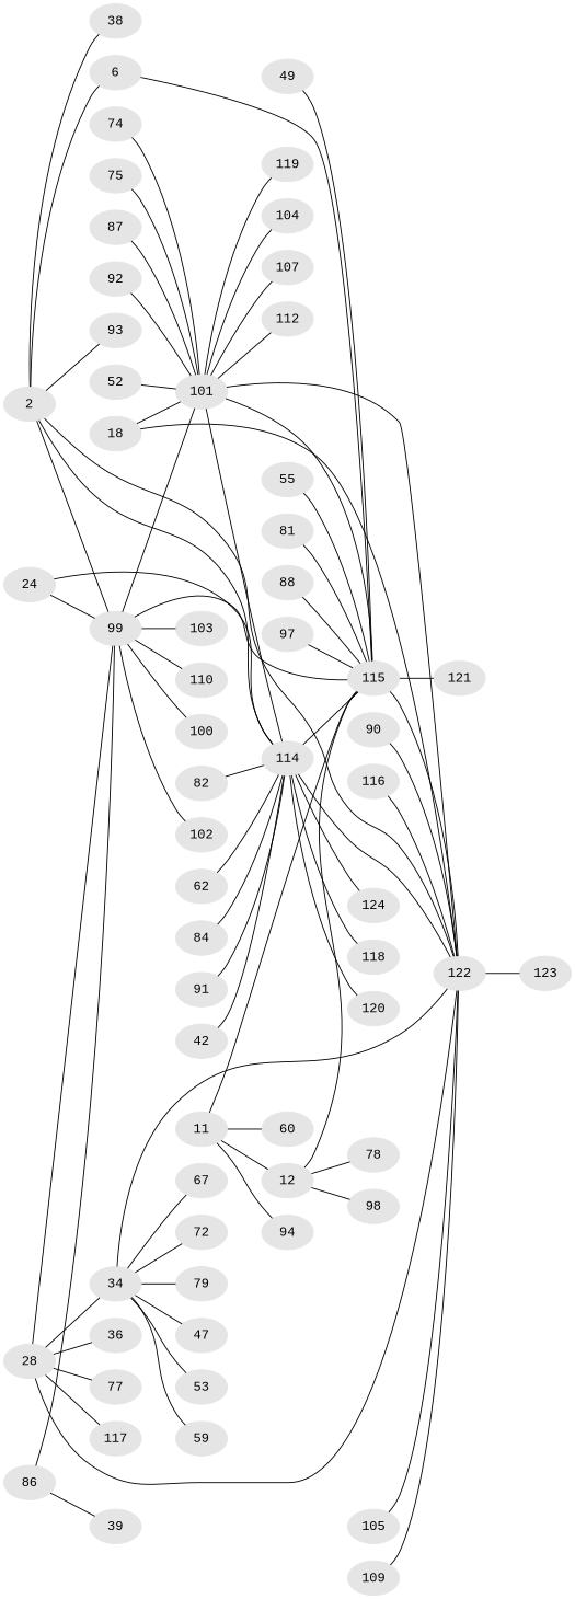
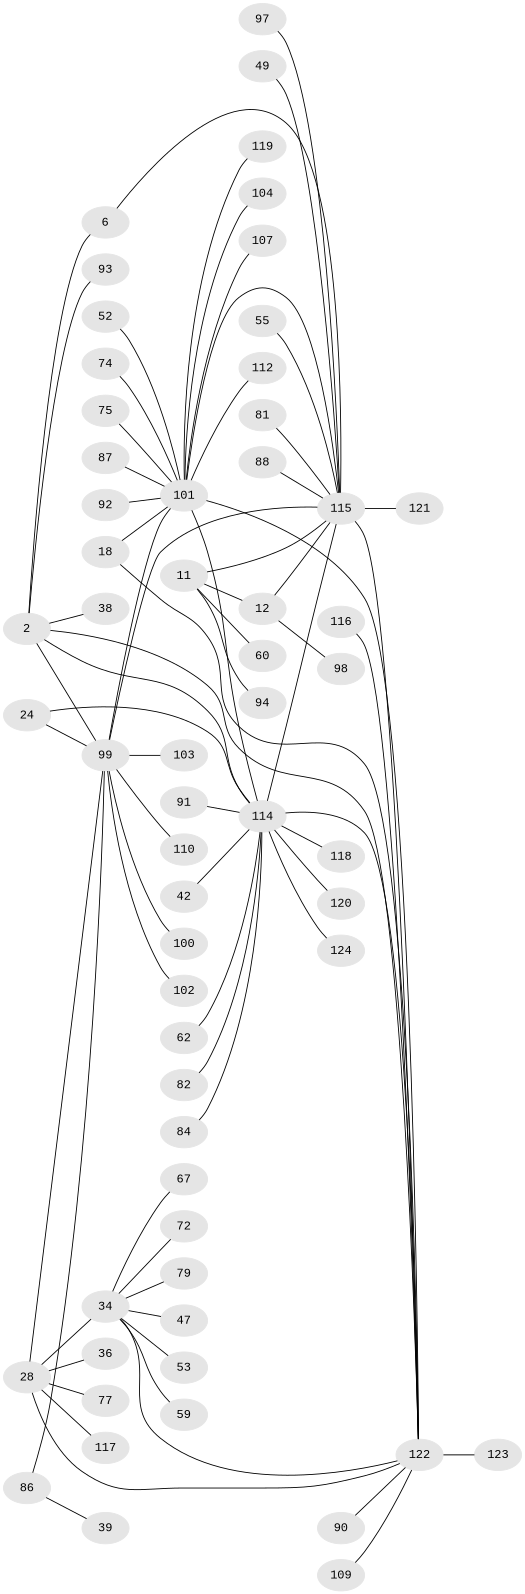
  graph {
    fontname="Liberation Mono"
    rankdir=LR
    node [color=gray90 fontname="Liberation Mono" style=filled]
    edge [fontname="Liberation Mono"]
    2 [super="+1"]
    6 [super="+5"]
    38
    93
    99 [super="+63+4+32+41+51+56+58+70"]
    114 [super="+113+22"]
    122 [super="+111+30+106+37+66"]
    115 [super="+8+44+46+48"]
    101 [super="+16+35"]
    100
    102
    103
    110 [super="+96"]
    118
    120
    124 [super="+108"]
    123
    121
    11 [super="+10"]
    12 [super="+9"]
    60
    94
-   78
    98
    18 [super="+17"]
    104
    107
    112
    119
    24 [super="+20"]
    28 [super="+26"]
    34 [super="+27"]
    36
    77 [super="+40"]
    117 [super="+73"]
    47 [super="+43"]
    53
    59
    67 [super="+64"]
    72
    79
    42
    49
    52
    55
    62
    74
    75
    81
    82
    84
    86 [super="+68"]
    39
    87
    88
    90
    91 [super="+80"]
    92
    97 [super="+69"]
-   105
    109
    116
    2 -- 6 [weight=4]
    2 -- 38
    2 -- 93
    2 -- 99 [weight=4]
    2 -- 114
    2 -- 122
    6 -- 115
    99 -- 115 [weight=3]
    99 -- 101
    99 -- 100
    99 -- 102
    99 -- 103
    99 -- 110
    114 -- 122 [weight=2]
    114 -- 115
    114 -- 118
    114 -- 120
    114 -- 124
    122 -- 123
    115 -- 122 [weight=2]
    115 -- 121
    101 -- 114 [weight=3]
    101 -- 122 [weight=2]
    101 -- 115 [weight=2]
    101 -- 104
    101 -- 107
    101 -- 112
    101 -- 119
    11 -- 115 [weight=4]
    11 -- 12 [weight=4]
    11 -- 60
    11 -- 94
    12 -- 115 [weight=4]
-   12 -- 78
    12 -- 98
    18 -- 122
    18 -- 101 [weight=8]
    24 -- 99
    24 -- 114 [weight=8]
    28 -- 99
    28 -- 122 [weight=4]
    28 -- 34 [weight=4]
    28 -- 36
    28 -- 77
    28 -- 117
    34 -- 122 [weight=4]
    34 -- 47
    34 -- 53
    34 -- 59
    34 -- 67
    34 -- 72
    34 -- 79
    42 -- 114
    49 -- 115
    52 -- 101
    55 -- 115
    62 -- 114
    74 -- 101
    75 -- 101
    81 -- 115
    82 -- 114
    84 -- 114
    86 -- 99
    86 -- 39
    87 -- 101
    88 -- 115
    90 -- 122
    91 -- 114
    92 -- 101
    97 -- 115
-   105 -- 122
    109 -- 122
    116 -- 122
  }
